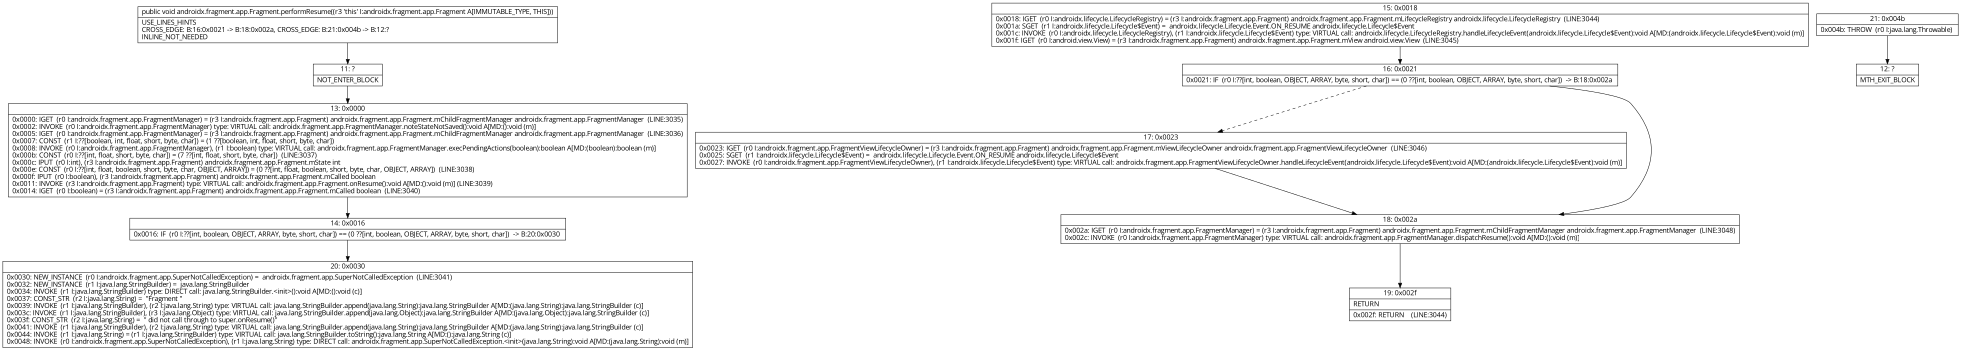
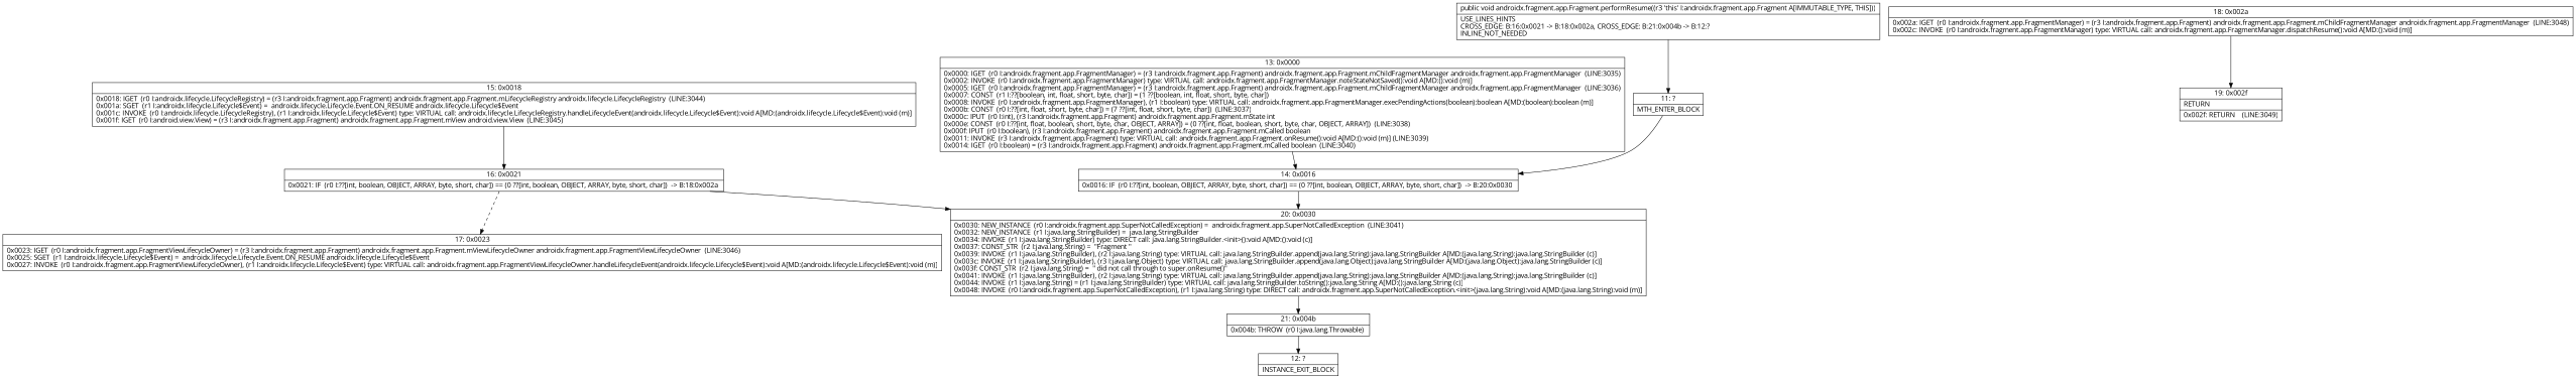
  digraph {
    fontname="Open Sans"
    node [fontname="Open Sans" shape=record]
    edge [fontname="Open Sans"]
-   n1 [label="{11\:\ ?|NOT_ENTER_BLOCK\l}"]
+   n1 [label="{11\:\ ?|MTH_ENTER_BLOCK\l}"]
    n2 [label="{13\:\ 0x0000|0x0000: IGET  (r0 I:androidx.fragment.app.FragmentManager) = (r3 I:androidx.fragment.app.Fragment) androidx.fragment.app.Fragment.mChildFragmentManager androidx.fragment.app.FragmentManager  (LINE:3035)\l0x0002: INVOKE  (r0 I:androidx.fragment.app.FragmentManager) type: VIRTUAL call: androidx.fragment.app.FragmentManager.noteStateNotSaved():void A[MD:():void (m)]\l0x0005: IGET  (r0 I:androidx.fragment.app.FragmentManager) = (r3 I:androidx.fragment.app.Fragment) androidx.fragment.app.Fragment.mChildFragmentManager androidx.fragment.app.FragmentManager  (LINE:3036)\l0x0007: CONST  (r1 I:??[boolean, int, float, short, byte, char]) = (1 ??[boolean, int, float, short, byte, char]) \l0x0008: INVOKE  (r0 I:androidx.fragment.app.FragmentManager), (r1 I:boolean) type: VIRTUAL call: androidx.fragment.app.FragmentManager.execPendingActions(boolean):boolean A[MD:(boolean):boolean (m)]\l0x000b: CONST  (r0 I:??[int, float, short, byte, char]) = (7 ??[int, float, short, byte, char])  (LINE:3037)\l0x000c: IPUT  (r0 I:int), (r3 I:androidx.fragment.app.Fragment) androidx.fragment.app.Fragment.mState int \l0x000e: CONST  (r0 I:??[int, float, boolean, short, byte, char, OBJECT, ARRAY]) = (0 ??[int, float, boolean, short, byte, char, OBJECT, ARRAY])  (LINE:3038)\l0x000f: IPUT  (r0 I:boolean), (r3 I:androidx.fragment.app.Fragment) androidx.fragment.app.Fragment.mCalled boolean \l0x0011: INVOKE  (r3 I:androidx.fragment.app.Fragment) type: VIRTUAL call: androidx.fragment.app.Fragment.onResume():void A[MD:():void (m)] (LINE:3039)\l0x0014: IGET  (r0 I:boolean) = (r3 I:androidx.fragment.app.Fragment) androidx.fragment.app.Fragment.mCalled boolean  (LINE:3040)\l}"]
    n3 [label="{14\:\ 0x0016|0x0016: IF  (r0 I:??[int, boolean, OBJECT, ARRAY, byte, short, char]) == (0 ??[int, boolean, OBJECT, ARRAY, byte, short, char])  \-\> B:20:0x0030 \l}"]
    n4 [label="{20\:\ 0x0030|0x0030: NEW_INSTANCE  (r0 I:androidx.fragment.app.SuperNotCalledException) =  androidx.fragment.app.SuperNotCalledException  (LINE:3041)\l0x0032: NEW_INSTANCE  (r1 I:java.lang.StringBuilder) =  java.lang.StringBuilder \l0x0034: INVOKE  (r1 I:java.lang.StringBuilder) type: DIRECT call: java.lang.StringBuilder.\<init\>():void A[MD:():void (c)]\l0x0037: CONST_STR  (r2 I:java.lang.String) =  \"Fragment \" \l0x0039: INVOKE  (r1 I:java.lang.StringBuilder), (r2 I:java.lang.String) type: VIRTUAL call: java.lang.StringBuilder.append(java.lang.String):java.lang.StringBuilder A[MD:(java.lang.String):java.lang.StringBuilder (c)]\l0x003c: INVOKE  (r1 I:java.lang.StringBuilder), (r3 I:java.lang.Object) type: VIRTUAL call: java.lang.StringBuilder.append(java.lang.Object):java.lang.StringBuilder A[MD:(java.lang.Object):java.lang.StringBuilder (c)]\l0x003f: CONST_STR  (r2 I:java.lang.String) =  \" did not call through to super.onResume()\" \l0x0041: INVOKE  (r1 I:java.lang.StringBuilder), (r2 I:java.lang.String) type: VIRTUAL call: java.lang.StringBuilder.append(java.lang.String):java.lang.StringBuilder A[MD:(java.lang.String):java.lang.StringBuilder (c)]\l0x0044: INVOKE  (r1 I:java.lang.String) = (r1 I:java.lang.StringBuilder) type: VIRTUAL call: java.lang.StringBuilder.toString():java.lang.String A[MD:():java.lang.String (c)]\l0x0048: INVOKE  (r0 I:androidx.fragment.app.SuperNotCalledException), (r1 I:java.lang.String) type: DIRECT call: androidx.fragment.app.SuperNotCalledException.\<init\>(java.lang.String):void A[MD:(java.lang.String):void (m)]\l}"]
    n5 [label="{15\:\ 0x0018|0x0018: IGET  (r0 I:androidx.lifecycle.LifecycleRegistry) = (r3 I:androidx.fragment.app.Fragment) androidx.fragment.app.Fragment.mLifecycleRegistry androidx.lifecycle.LifecycleRegistry  (LINE:3044)\l0x001a: SGET  (r1 I:androidx.lifecycle.Lifecycle$Event) =  androidx.lifecycle.Lifecycle.Event.ON_RESUME androidx.lifecycle.Lifecycle$Event \l0x001c: INVOKE  (r0 I:androidx.lifecycle.LifecycleRegistry), (r1 I:androidx.lifecycle.Lifecycle$Event) type: VIRTUAL call: androidx.lifecycle.LifecycleRegistry.handleLifecycleEvent(androidx.lifecycle.Lifecycle$Event):void A[MD:(androidx.lifecycle.Lifecycle$Event):void (m)]\l0x001f: IGET  (r0 I:android.view.View) = (r3 I:androidx.fragment.app.Fragment) androidx.fragment.app.Fragment.mView android.view.View  (LINE:3045)\l}"]
    n6 [label="{16\:\ 0x0021|0x0021: IF  (r0 I:??[int, boolean, OBJECT, ARRAY, byte, short, char]) == (0 ??[int, boolean, OBJECT, ARRAY, byte, short, char])  \-\> B:18:0x002a \l}"]
    n7 [label="{21\:\ 0x004b|0x004b: THROW  (r0 I:java.lang.Throwable) \l}"]
    n8 [label="{17\:\ 0x0023|0x0023: IGET  (r0 I:androidx.fragment.app.FragmentViewLifecycleOwner) = (r3 I:androidx.fragment.app.Fragment) androidx.fragment.app.Fragment.mViewLifecycleOwner androidx.fragment.app.FragmentViewLifecycleOwner  (LINE:3046)\l0x0025: SGET  (r1 I:androidx.lifecycle.Lifecycle$Event) =  androidx.lifecycle.Lifecycle.Event.ON_RESUME androidx.lifecycle.Lifecycle$Event \l0x0027: INVOKE  (r0 I:androidx.fragment.app.FragmentViewLifecycleOwner), (r1 I:androidx.lifecycle.Lifecycle$Event) type: VIRTUAL call: androidx.fragment.app.FragmentViewLifecycleOwner.handleLifecycleEvent(androidx.lifecycle.Lifecycle$Event):void A[MD:(androidx.lifecycle.Lifecycle$Event):void (m)]\l}"]
    n9 [label="{18\:\ 0x002a|0x002a: IGET  (r0 I:androidx.fragment.app.FragmentManager) = (r3 I:androidx.fragment.app.Fragment) androidx.fragment.app.Fragment.mChildFragmentManager androidx.fragment.app.FragmentManager  (LINE:3048)\l0x002c: INVOKE  (r0 I:androidx.fragment.app.FragmentManager) type: VIRTUAL call: androidx.fragment.app.FragmentManager.dispatchResume():void A[MD:():void (m)]\l}"]
-   n10 [label="{19\:\ 0x002f|RETURN\l|0x002f: RETURN    (LINE:3044)\l}"]
-   n11 [label="{12\:\ ?|MTH_EXIT_BLOCK\l}"]
+   n10 [label="{19\:\ 0x002f|RETURN\l|0x002f: RETURN    (LINE:3049)\l}"]
+   n11 [label="{12\:\ ?|INSTANCE_EXIT_BLOCK\l}"]
    n12 [label="{public void androidx.fragment.app.Fragment.performResume((r3 'this' I:androidx.fragment.app.Fragment A[IMMUTABLE_TYPE, THIS]))  | USE_LINES_HINTS\lCROSS_EDGE: B:16:0x0021 \-\> B:18:0x002a, CROSS_EDGE: B:21:0x004b \-\> B:12:?\lINLINE_NOT_NEEDED\l}"]
-   n1 -> n2
+   n1 -> n3
    n2 -> n3
    n3 -> n4
+   n4 -> n7
    n5 -> n6
    n6 -> n8 [style=dashed]
-   n6 -> n9
+   n6 -> n4
    n7 -> n11
-   n8 -> n9
    n9 -> n10
    n12 -> n1
  }
